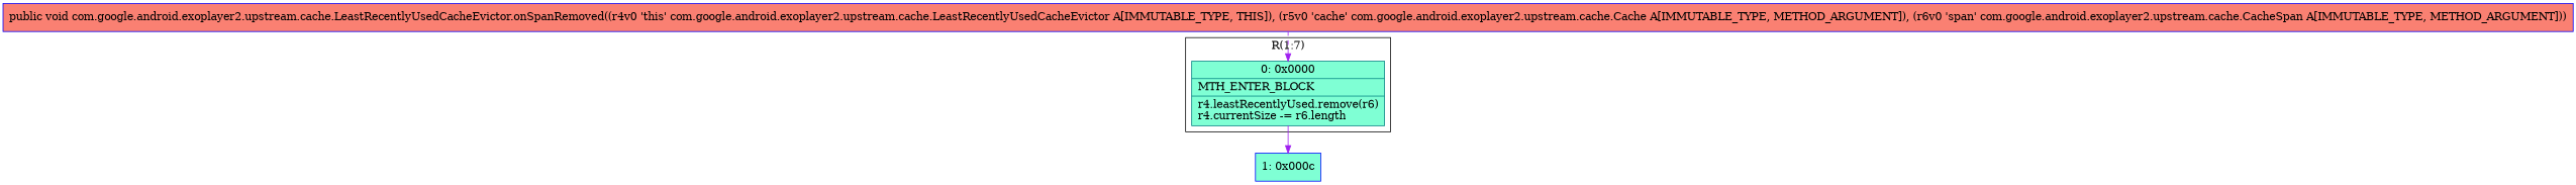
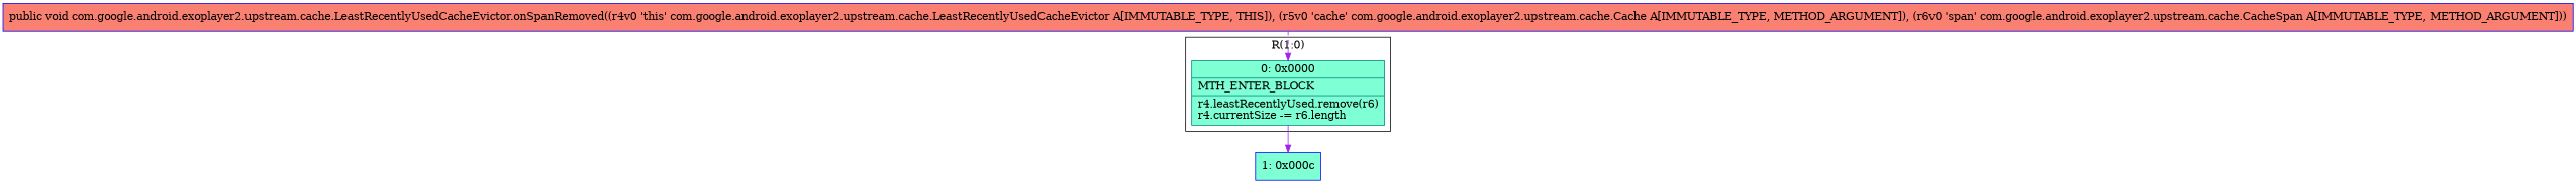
  digraph {
    node [color=blue shape=record style=filled fillcolor=aquamarine]
    edge [color=purple]
    n1 [color=teal label="{0\:\ 0x0000|MTH_ENTER_BLOCK\l|r4.leastRecentlyUsed.remove(r6)\lr4.currentSize \-= r6.length\l}"]
    n2 [label="{1\:\ 0x000c}"]
    n3 [label="{public void com.google.android.exoplayer2.upstream.cache.LeastRecentlyUsedCacheEvictor.onSpanRemoved((r4v0 'this' com.google.android.exoplayer2.upstream.cache.LeastRecentlyUsedCacheEvictor A[IMMUTABLE_TYPE, THIS]), (r5v0 'cache' com.google.android.exoplayer2.upstream.cache.Cache A[IMMUTABLE_TYPE, METHOD_ARGUMENT]), (r6v0 'span' com.google.android.exoplayer2.upstream.cache.CacheSpan A[IMMUTABLE_TYPE, METHOD_ARGUMENT])) }" fillcolor=salmon]
    subgraph cluster_1 {
-     label="R(1:7)"
+     label="R(1:0)"
      n1
    }
    n1 -> n2 [style=solid]
    n3 -> n1 [style=dashed]
  }
